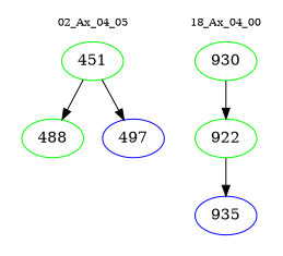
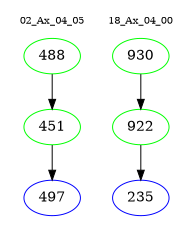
  digraph {
    node [color=green]
    edge [color=black]
    n1 [label=488]
    n2 [label=451]
    n3 [color=blue label=497]
    n4 [label=930]
    n5 [label=922]
-   n6 [color=blue label=935]
+   n6 [color=blue label=235]
    subgraph cluster_1 {
      color=white
      fontsize=10
      label="02_Ax_04_05"
      n1
      n2
      n3
    }
    subgraph cluster_2 {
      color=white
      fontsize=10
      label="18_Ax_04_00"
      n4
      n5
      n6
    }
-   n2 -> n1
+   n1 -> n2
    n2 -> n3
    n4 -> n5
    n5 -> n6
  }
